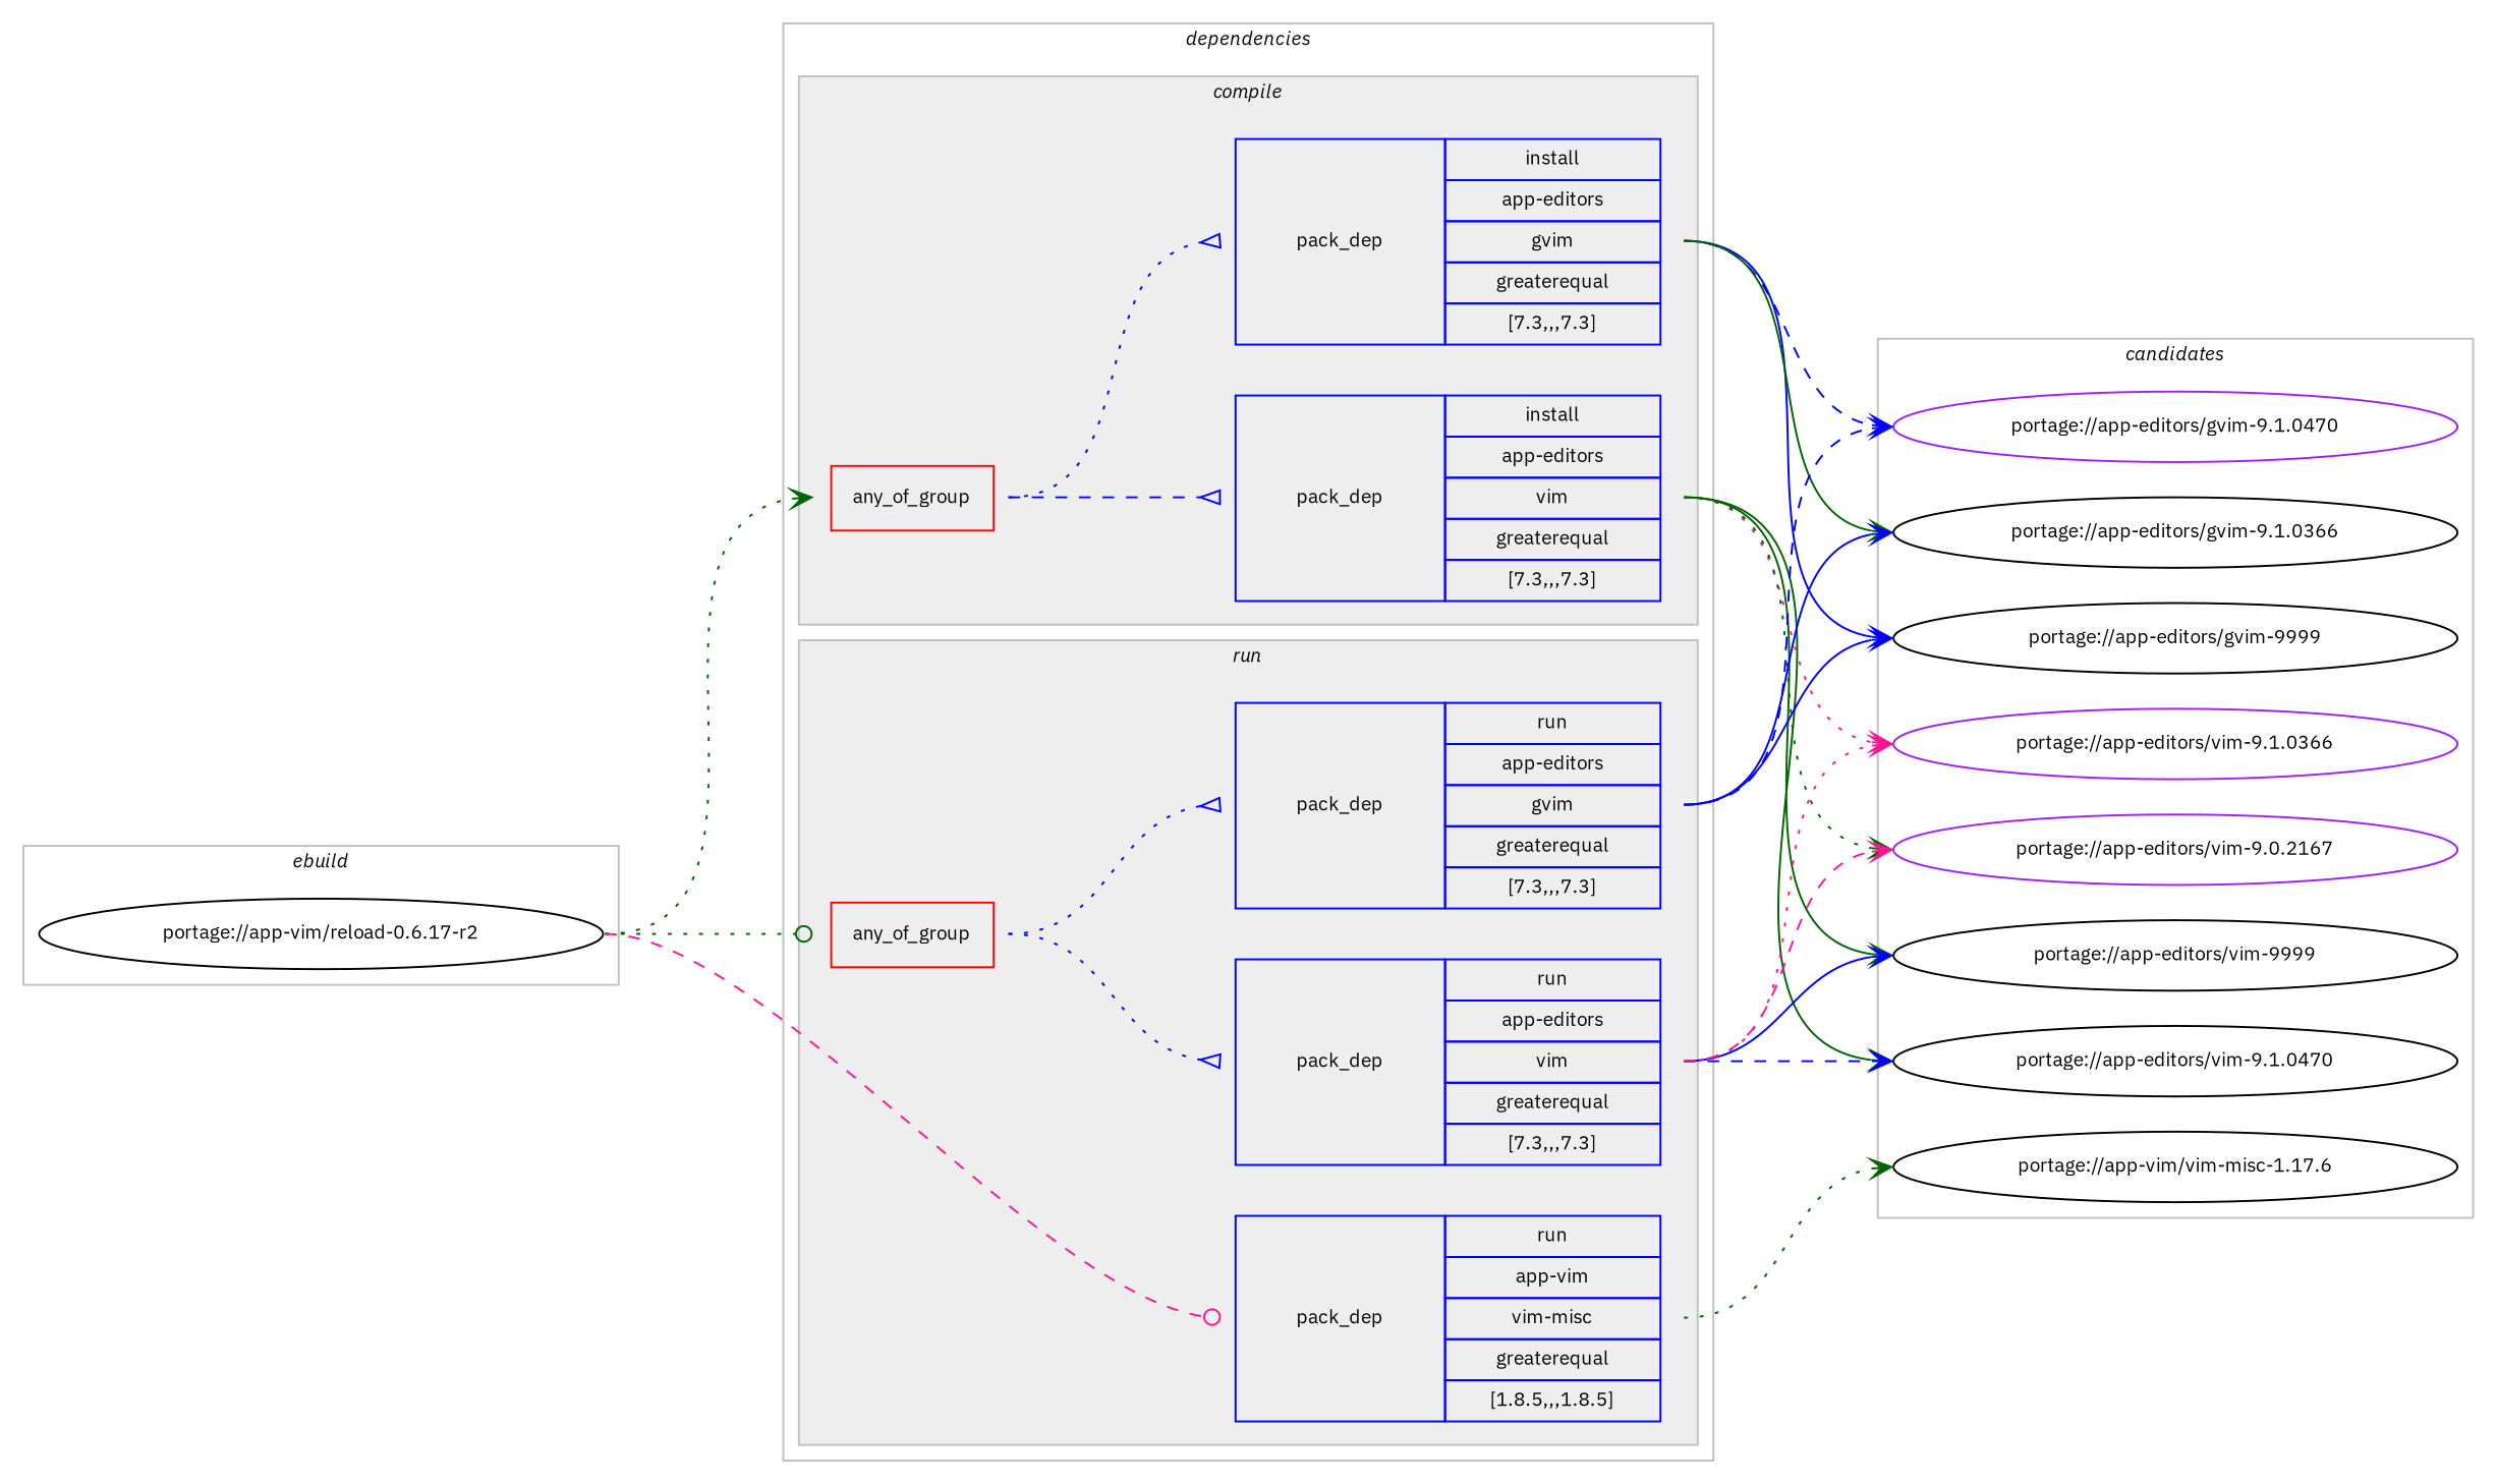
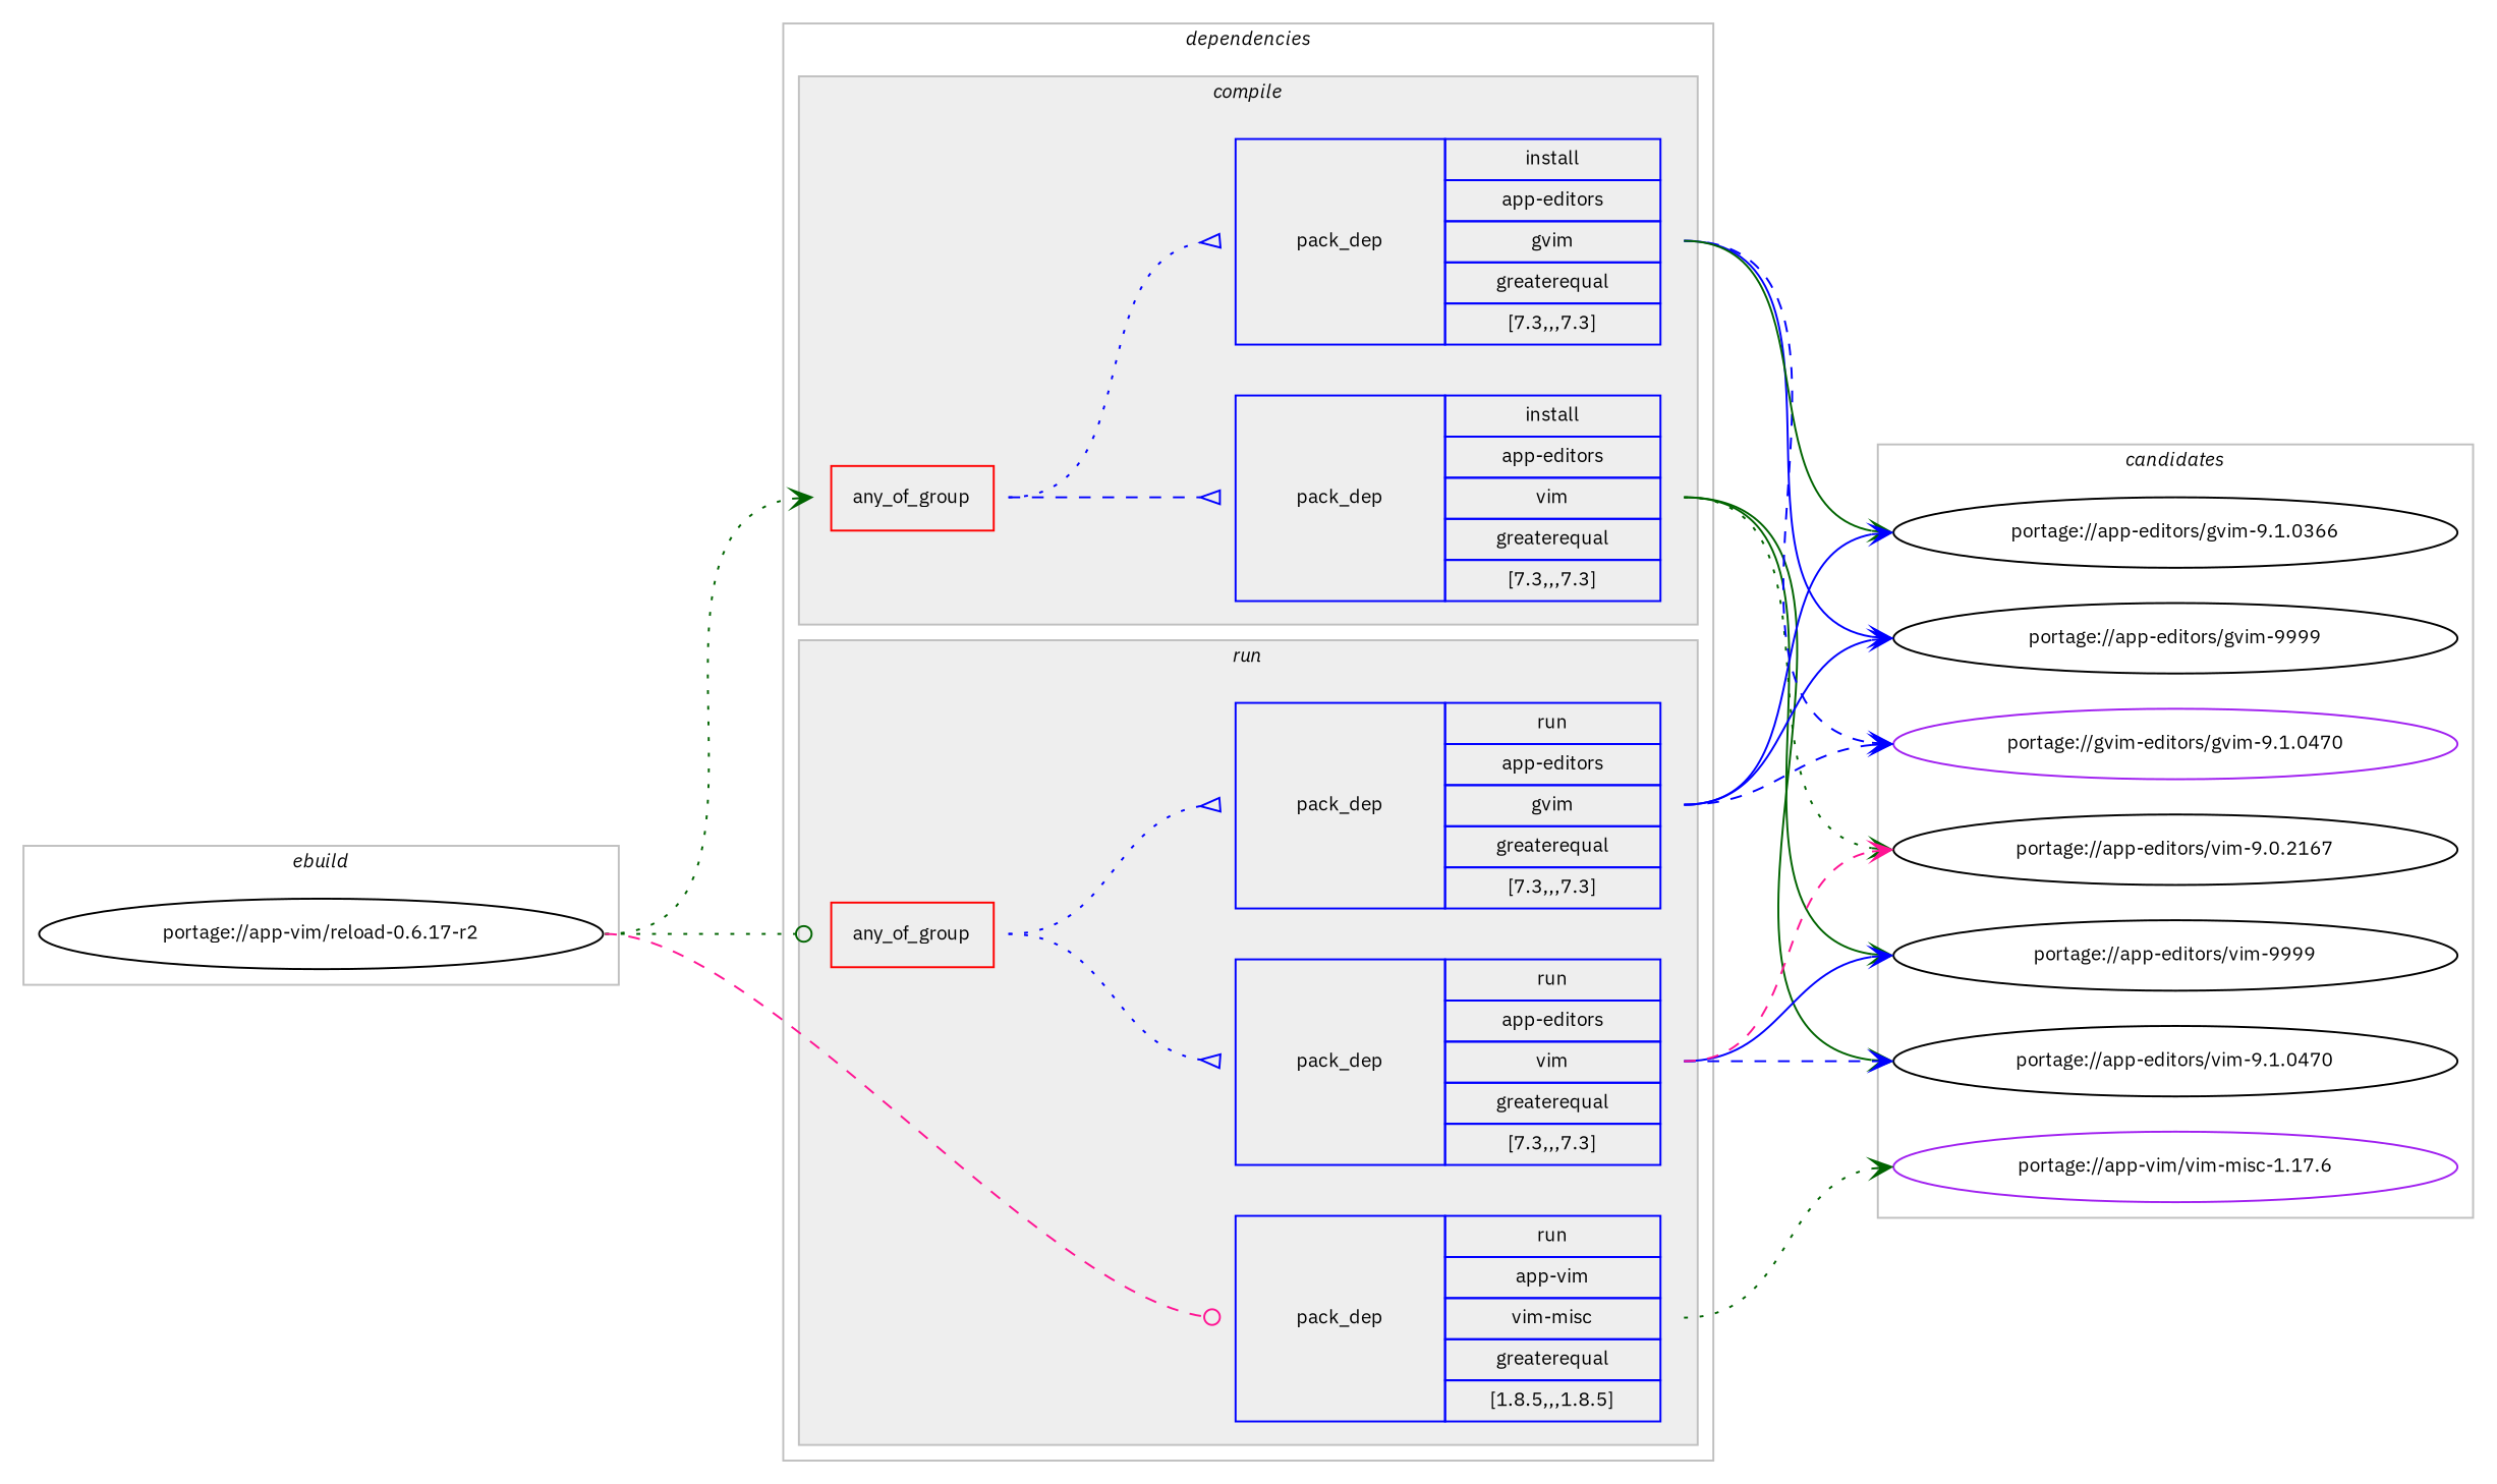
  digraph {
    compound=true
    concentrate=true
    fontname="IBM Plex Sans"
    fontsize=10
    newrank=true
    rankdir=LR
    ranksep=1.5
    node [color=black fontname="IBM Plex Sans" fontsize=10]
    edge [arrowhead=vee color=blue fontname="IBM Plex Sans" headport=w style=dotted tailport=e weight=100]
    n1 [label="portage://app-vim/reload-0.6.17-r2" width=4]
    n2 [color=blue label=<<TABLE BORDER="0" CELLBORDER="1" CELLSPACING="0" CELLPADDING="4" WIDTH="220"><TR><TD ROWSPAN="6" CELLPADDING="30">pack_dep</TD></TR><TR><TD WIDTH="110">install</TD></TR><TR><TD>app-editors</TD></TR><TR><TD>vim</TD></TR><TR><TD>greaterequal</TD></TR><TR><TD>[7.3,,,7.3]</TD></TR></TABLE>> shape=none]
    n3 [color=blue label=<<TABLE BORDER="0" CELLBORDER="1" CELLSPACING="0" CELLPADDING="4" WIDTH="220"><TR><TD ROWSPAN="6" CELLPADDING="30">pack_dep</TD></TR><TR><TD WIDTH="110">install</TD></TR><TR><TD>app-editors</TD></TR><TR><TD>gvim</TD></TR><TR><TD>greaterequal</TD></TR><TR><TD>[7.3,,,7.3]</TD></TR></TABLE>> shape=none]
    n4 [color=red label=<<TABLE BORDER="0" CELLBORDER="1" CELLSPACING="0" CELLPADDING="4"><TR><TD CELLPADDING="10">any_of_group</TD></TR></TABLE>> shape=none]
    n5 [color=blue label=<<TABLE BORDER="0" CELLBORDER="1" CELLSPACING="0" CELLPADDING="4" WIDTH="220"><TR><TD ROWSPAN="6" CELLPADDING="30">pack_dep</TD></TR><TR><TD WIDTH="110">run</TD></TR><TR><TD>app-editors</TD></TR><TR><TD>vim</TD></TR><TR><TD>greaterequal</TD></TR><TR><TD>[7.3,,,7.3]</TD></TR></TABLE>> shape=none]
    n6 [color=blue label=<<TABLE BORDER="0" CELLBORDER="1" CELLSPACING="0" CELLPADDING="4" WIDTH="220"><TR><TD ROWSPAN="6" CELLPADDING="30">pack_dep</TD></TR><TR><TD WIDTH="110">run</TD></TR><TR><TD>app-editors</TD></TR><TR><TD>gvim</TD></TR><TR><TD>greaterequal</TD></TR><TR><TD>[7.3,,,7.3]</TD></TR></TABLE>> shape=none]
    n7 [color=red label=<<TABLE BORDER="0" CELLBORDER="1" CELLSPACING="0" CELLPADDING="4"><TR><TD CELLPADDING="10">any_of_group</TD></TR></TABLE>> shape=none]
    n8 [color=blue label=<<TABLE BORDER="0" CELLBORDER="1" CELLSPACING="0" CELLPADDING="4" WIDTH="220"><TR><TD ROWSPAN="6" CELLPADDING="30">pack_dep</TD></TR><TR><TD WIDTH="110">run</TD></TR><TR><TD>app-vim</TD></TR><TR><TD>vim-misc</TD></TR><TR><TD>greaterequal</TD></TR><TR><TD>[1.8.5,,,1.8.5]</TD></TR></TABLE>> shape=none]
    n9 [label="portage://app-editors/vim-9999" width=4]
    n10 [label="portage://app-editors/vim-9.1.0470" width=4]
-   n11 [color=purple label="portage://app-editors/vim-9.1.0366" width=4]
-   n12 [color=purple label="portage://app-editors/vim-9.0.2167" width=4]
+   n12 [label="portage://app-editors/vim-9.0.2167" width=4]
    n13 [label="portage://app-editors/gvim-9999" width=4]
-   n14 [color=purple label="portage://app-editors/gvim-9.1.0470" width=4]
+   n14 [color=purple label="portage://gvim-editors/gvim-9.1.0470" width=4]
    n15 [label="portage://app-editors/gvim-9.1.0366" width=4]
-   n16 [label="portage://app-vim/vim-misc-1.17.6" width=4]
+   n16 [color=purple label="portage://app-vim/vim-misc-1.17.6" width=4]
    subgraph cluster_1 {
      color=gray
      label=<<i>ebuild</i>>
      n1
    }
    subgraph cluster_2 {
      color=gray
      label=<<i>dependencies</i>>
      subgraph cluster_3 {
        color=gray
        fillcolor="#eeeeee"
        label=<<i>compile</i>>
        style=filled
        subgraph sub_4 {
          color=gray
          fillcolor="#eeeeee"
          label=<<i>compile</i>>
          style=filled
          n4
          subgraph sub_5 {
            color=gray
            fillcolor="#eeeeee"
            label=<<i>compile</i>>
            style=filled
            n2
          }
          subgraph sub_6 {
            color=gray
            fillcolor="#eeeeee"
            label=<<i>compile</i>>
            style=filled
            n3
          }
        }
      }
      subgraph cluster_7 {
        color=gray
        fillcolor="#eeeeee"
        label=<<i>compile and run</i>>
        style=filled
      }
      subgraph cluster_8 {
        color=gray
        fillcolor="#eeeeee"
        label=<<i>run</i>>
        style=filled
        subgraph sub_9 {
          color=gray
          fillcolor="#eeeeee"
          label=<<i>run</i>>
          style=filled
          n7
          subgraph sub_10 {
            color=gray
            fillcolor="#eeeeee"
            label=<<i>run</i>>
            style=filled
            n5
          }
          subgraph sub_11 {
            color=gray
            fillcolor="#eeeeee"
            label=<<i>run</i>>
            style=filled
            n6
          }
        }
        subgraph sub_12 {
          color=gray
          fillcolor="#eeeeee"
          label=<<i>run</i>>
          style=filled
          n8
        }
      }
    }
    subgraph cluster_13 {
      color=gray
      label=<<i>candidates</i>>
      rank=same
      subgraph sub_14 {
        color=black
        label=<<i>candidates</i>>
        nodesep=1
        rank=same
        n9
        n10
-       n11
        n12
      }
      subgraph sub_15 {
        color=black
        label=<<i>candidates</i>>
        nodesep=1
        rank=same
        n13
        n14
        n15
      }
      subgraph sub_16 {
        color=black
        label=<<i>candidates</i>>
        nodesep=1
        rank=same
        n9
        n10
-       n11
        n12
      }
      subgraph sub_17 {
        color=black
        label=<<i>candidates</i>>
        nodesep=1
        rank=same
        n13
        n14
        n15
      }
      subgraph sub_18 {
        color=black
        label=<<i>candidates</i>>
        nodesep=1
        rank=same
        n16
      }
    }
    n1 -> n4 [color=darkgreen weight=20]
    n1 -> n7 [arrowhead=odot color=darkgreen weight=20]
    n1 -> n8 [arrowhead=odot color=deeppink style=dashed weight=20]
    n2 -> n9 [color=darkgreen style=solid]
    n2 -> n10 [color=darkgreen style=solid]
-   n2 -> n11 [color=deeppink]
    n2 -> n12 [color=darkgreen]
    n3 -> n13 [style=solid]
    n3 -> n14 [style=dashed]
    n3 -> n15 [color=darkgreen style=solid]
    n4 -> n2 [arrowhead=oinv style=dashed weight=20]
    n4 -> n3 [arrowhead=oinv weight=20]
    n5 -> n9 [style=solid]
    n5 -> n10 [style=dashed]
-   n5 -> n11 [color=deeppink]
    n5 -> n12 [color=deeppink style=dashed]
    n6 -> n13 [style=solid]
    n6 -> n14 [style=dashed]
    n6 -> n15 [style=solid]
    n7 -> n5 [arrowhead=oinv weight=20]
    n7 -> n6 [arrowhead=oinv weight=20]
    n8 -> n16 [color=darkgreen]
  }
